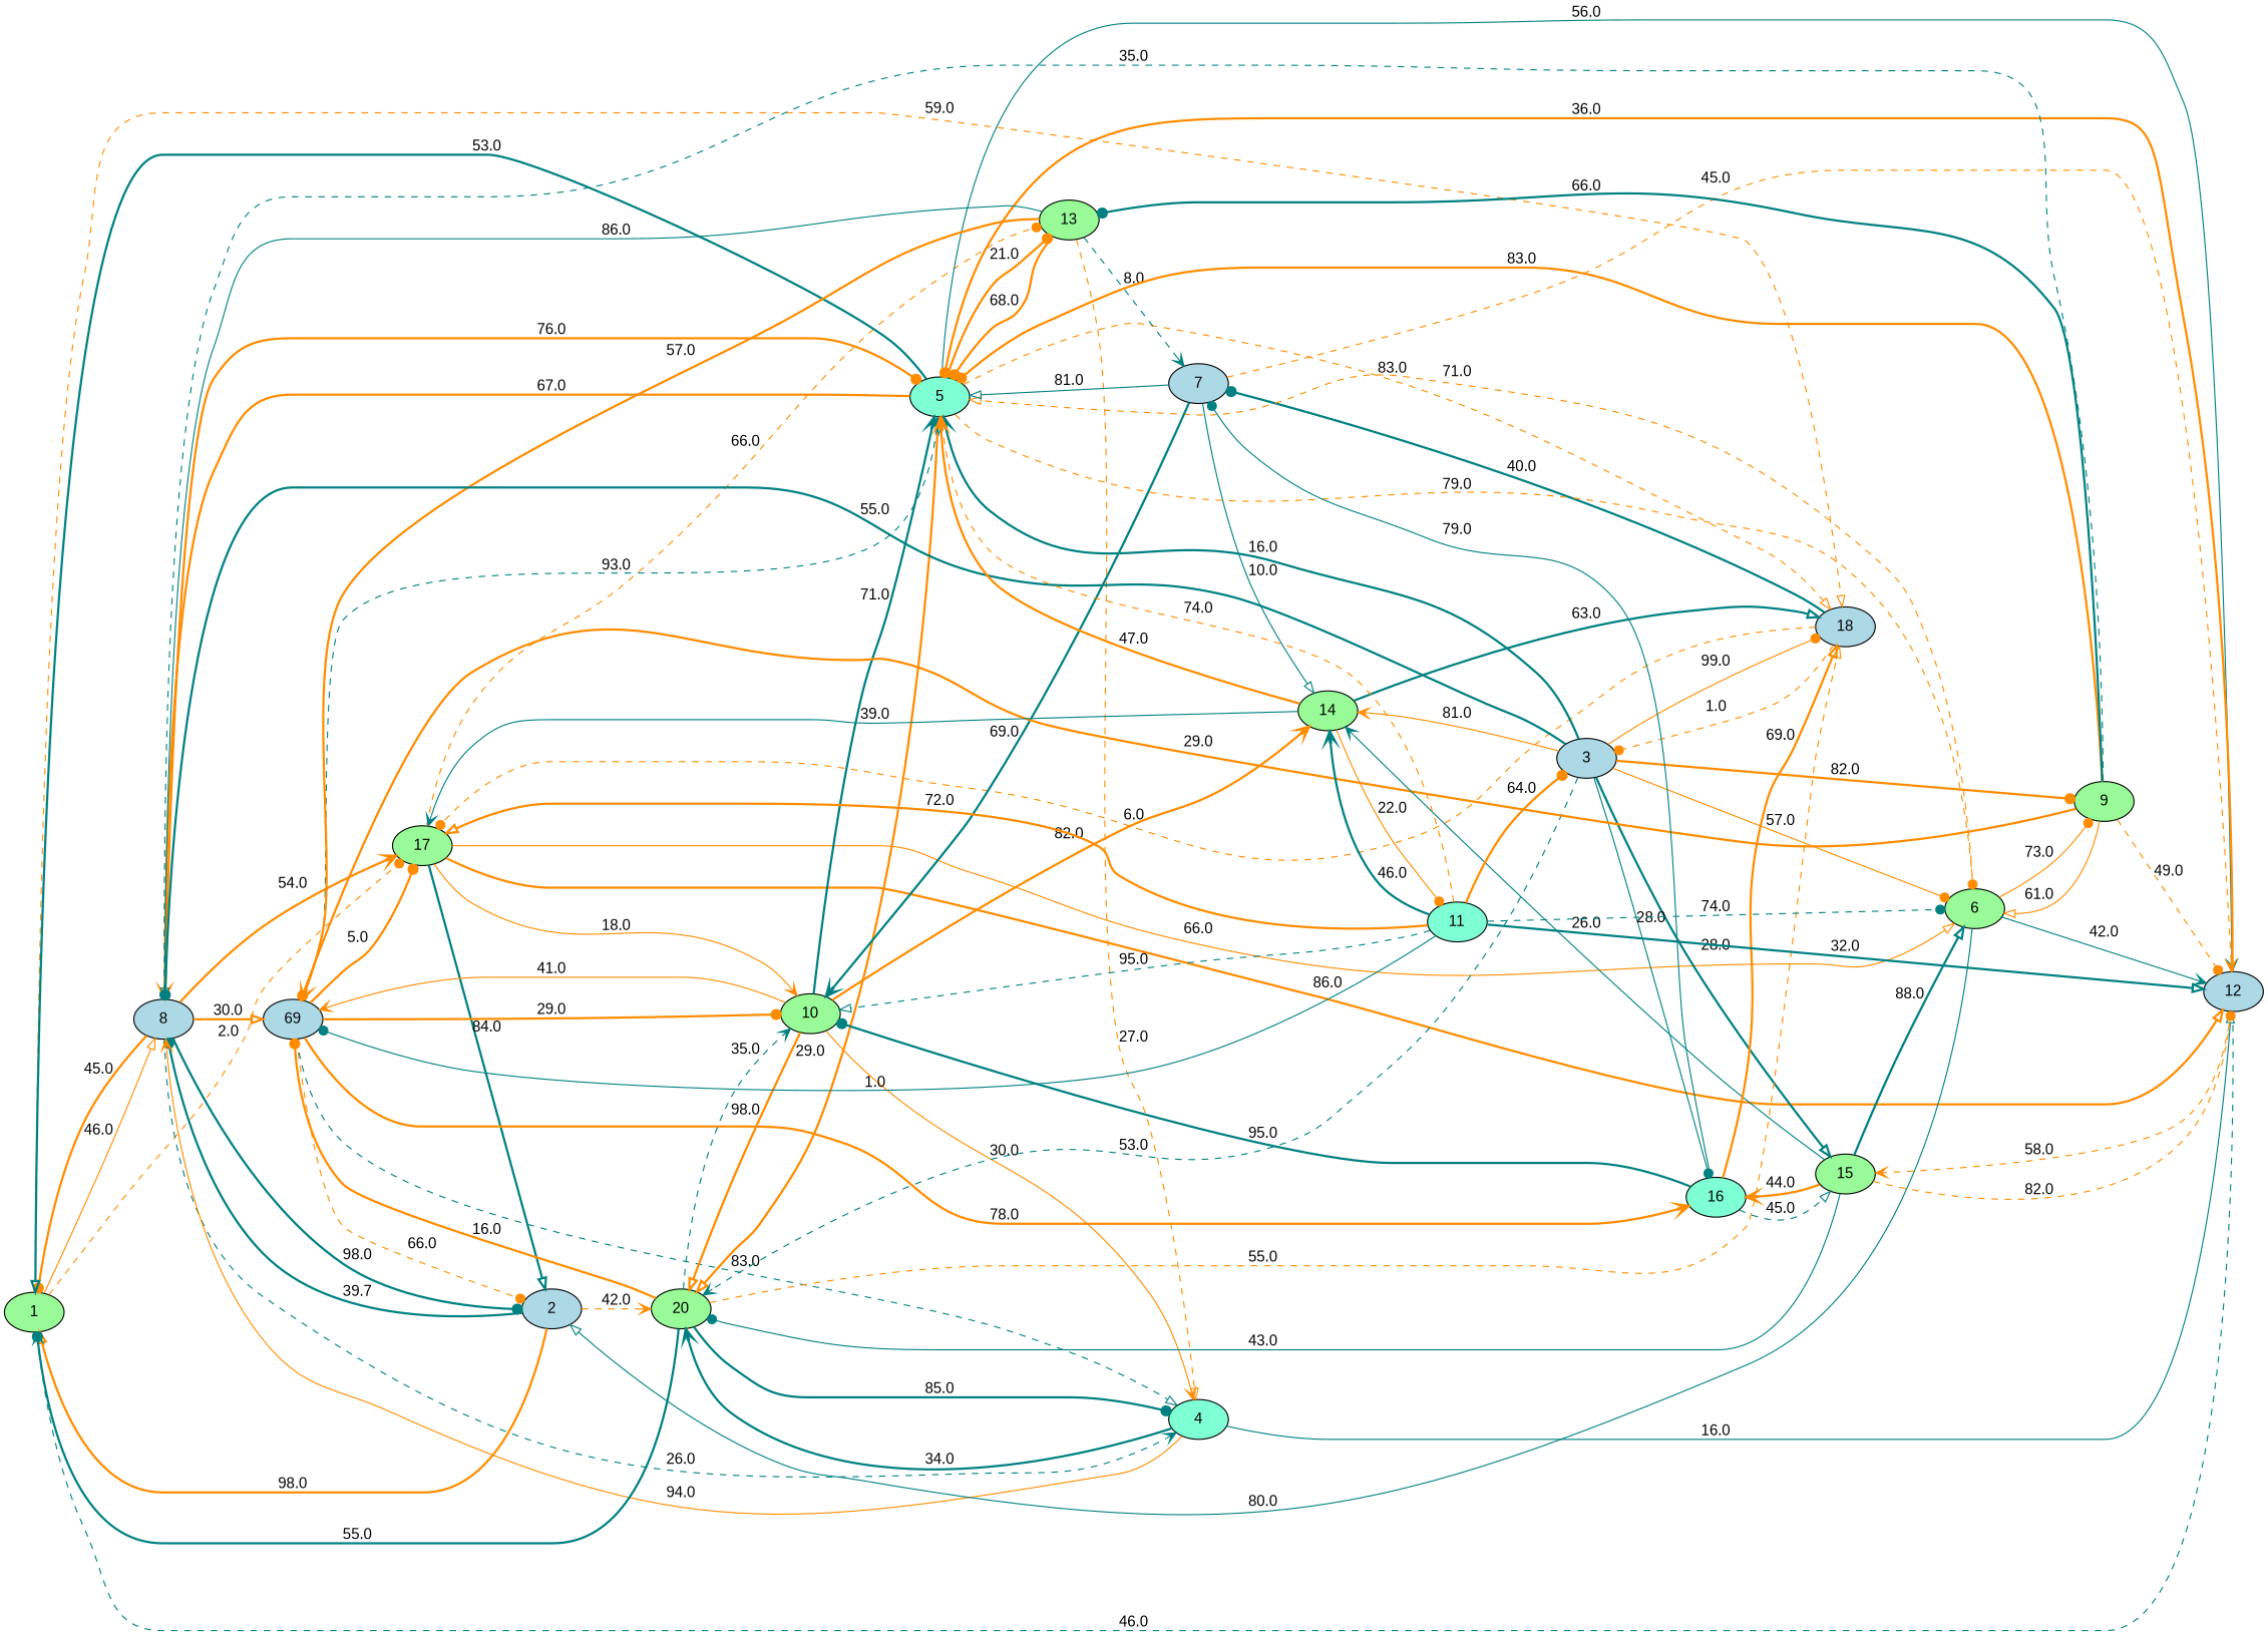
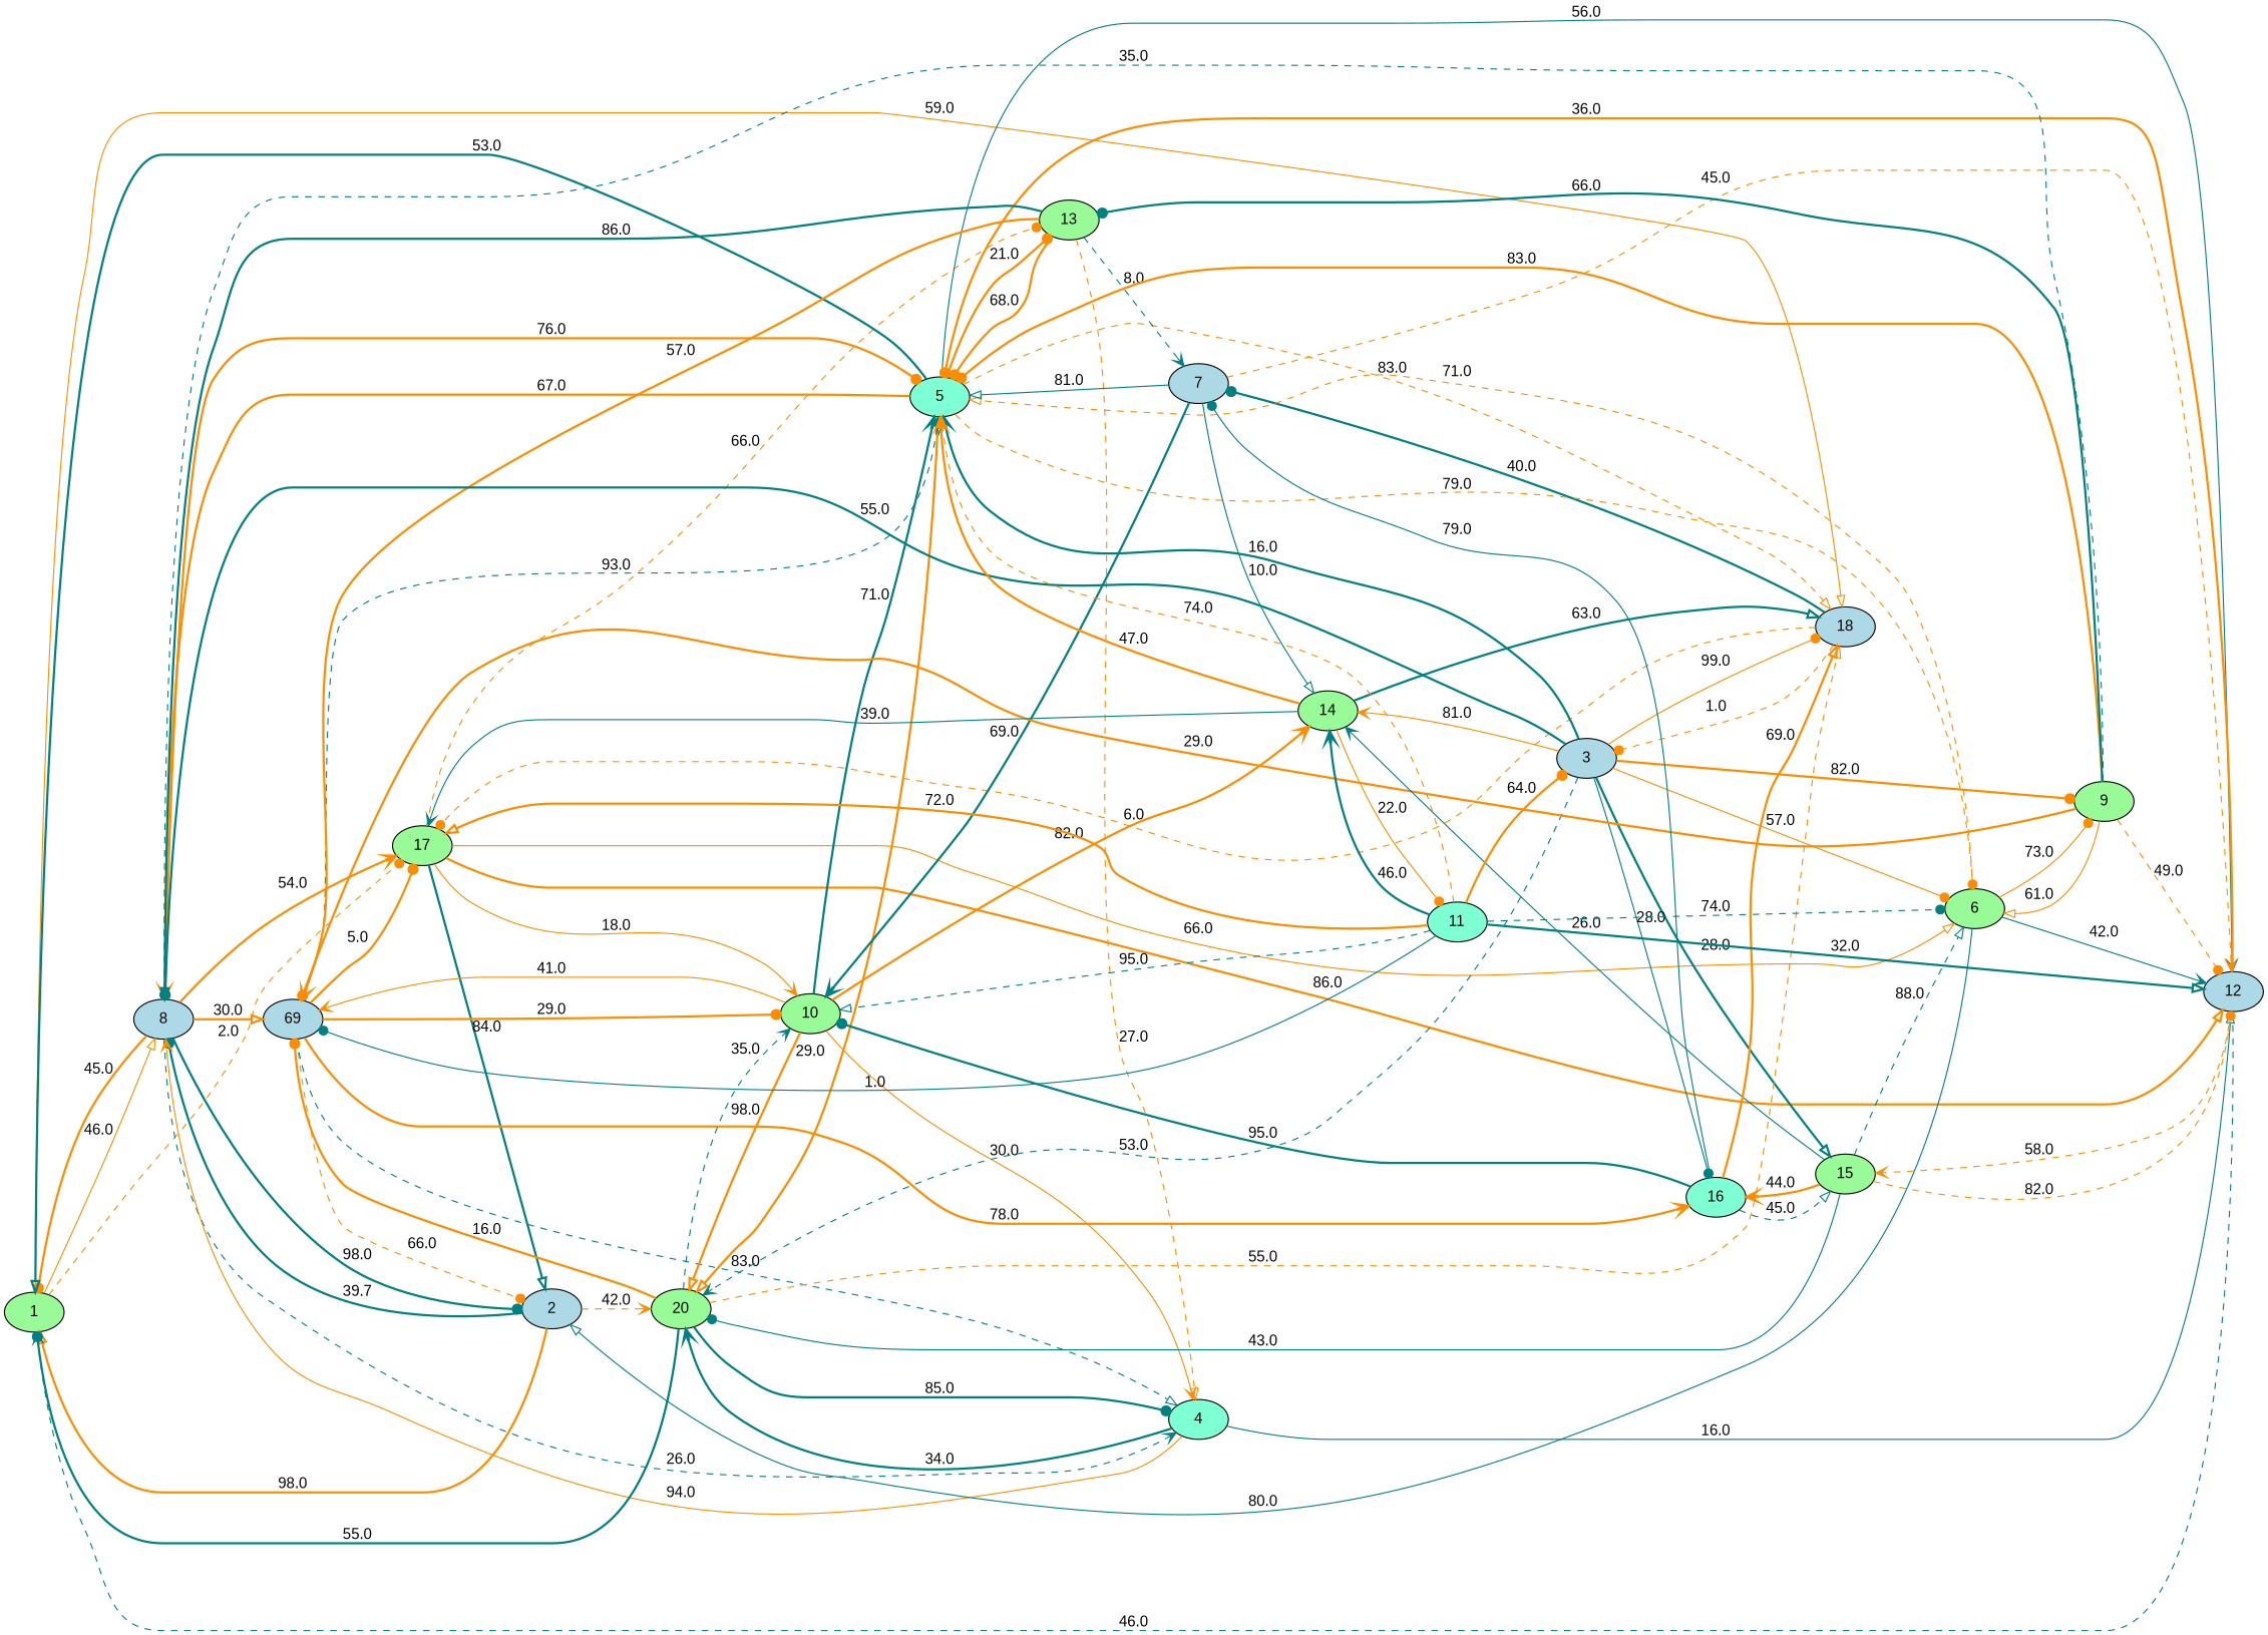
  strict digraph {
    fontname="Liberation Sans"
    rankdir=LR
    node [fillcolor=palegreen fontname="Liberation Sans" style=filled]
    edge [arrowhead=dot color=darkorange fontname="Liberation Sans" style=bold]
    n1 [label=1]
    n2 [fillcolor=lightblue label=8]
    n3 [label=17]
    n4 [fillcolor=lightblue label=18]
    n5 [fillcolor=lightblue label=2]
    n6 [fillcolor=aquamarine label=5]
    n7 [fillcolor=aquamarine label=4]
    n8 [fillcolor=lightblue label=69]
    n9 [label=6]
    n10 [fillcolor=lightblue label=12]
    n11 [label=13]
    n12 [label=10]
    n13 [fillcolor=lightblue label=3]
    n14 [fillcolor=lightblue label=7]
    n15 [label=20]
    n16 [label=9]
    n17 [label=14]
    n18 [label=15]
    n19 [fillcolor=aquamarine label=16]
    n20 [fillcolor=aquamarine label=11]
    n1 -> n2 [arrowhead=onormal label=46.0 style=solid]
    n1 -> n3 [label=2.0 style=dashed]
-   n1 -> n4 [arrowhead=onormal label=59.0 style=dashed]
+   n1 -> n4 [arrowhead=onormal label=59.0 style=solid]
    n2 -> n1 [label=45.0]
    n2 -> n3 [arrowhead=vee label=54.0]
    n2 -> n5 [color=teal label=98.0]
    n2 -> n6 [label=76.0]
    n2 -> n7 [arrowhead=vee color=teal label=26.0 style=dashed]
    n2 -> n8 [arrowhead=onormal label=30.0]
    n3 -> n5 [arrowhead=onormal color=teal label=84.0]
    n3 -> n9 [arrowhead=onormal label=66.0 style=solid]
    n3 -> n10 [arrowhead=onormal label=86.0]
    n3 -> n11 [label=66.0 style=dashed]
    n3 -> n12 [arrowhead=vee label=18.0 style=solid]
    n4 -> n3 [label=6.0 style=dashed]
    n4 -> n13 [label=1.0 style=dashed]
    n4 -> n14 [color=teal label=40.0]
    n5 -> n1 [arrowhead=onormal label=98.0]
    n5 -> n2 [color=teal label=39.7]
    n5 -> n15 [arrowhead=vee label=42.0 style=dashed]
    n6 -> n1 [arrowhead=onormal color=teal label=53.0]
    n6 -> n2 [arrowhead=vee label=67.0]
    n6 -> n4 [arrowhead=onormal label=83.0 style=dashed]
    n6 -> n9 [label=79.0 style=dashed]
    n6 -> n10 [arrowhead=vee color=teal label=56.0 style=solid]
    n6 -> n11 [label=21.0]
    n6 -> n15 [arrowhead=onormal label=29.0]
    n7 -> n2 [arrowhead=vee label=94.0 style=solid]
    n7 -> n10 [arrowhead=onormal color=teal label=16.0 style=solid]
    n7 -> n15 [arrowhead=vee color=teal label=34.0]
    n8 -> n3 [label=5.0]
    n8 -> n5 [label=66.0 style=dashed]
    n8 -> n6 [arrowhead=vee color=teal label=93.0 style=dashed]
    n8 -> n7 [arrowhead=onormal color=teal label=83.0 style=dashed]
    n8 -> n12 [label=29.0]
    n8 -> n19 [arrowhead=vee label=78.0]
    n9 -> n5 [arrowhead=onormal color=teal label=80.0 style=solid]
    n9 -> n6 [arrowhead=onormal label=71.0 style=dashed]
    n9 -> n10 [arrowhead=vee color=teal label=42.0 style=solid]
    n9 -> n16 [label=73.0 style=solid]
    n10 -> n1 [arrowhead=vee color=teal label=46.0 style=dashed]
    n10 -> n6 [label=36.0]
    n10 -> n18 [arrowhead=vee label=58.0 style=dashed]
-   n11 -> n2 [arrowhead=onormal color=teal label=86.0 style=solid]
+   n11 -> n2 [arrowhead=onormal color=teal label=86.0]
    n11 -> n6 [label=68.0]
    n11 -> n7 [arrowhead=onormal label=27.0 style=dashed]
    n11 -> n8 [arrowhead=vee label=57.0]
    n11 -> n14 [arrowhead=vee color=teal label=8.0 style=dashed]
    n12 -> n6 [arrowhead=vee color=teal label=71.0]
    n12 -> n7 [arrowhead=vee label=30.0 style=solid]
    n12 -> n8 [arrowhead=vee label=41.0 style=solid]
    n12 -> n15 [arrowhead=onormal label=98.0]
    n12 -> n17 [arrowhead=vee label=82.0]
    n13 -> n2 [color=teal label=55.0]
    n13 -> n4 [label=99.0 style=solid]
    n13 -> n6 [arrowhead=vee color=teal label=16.0]
    n13 -> n9 [label=57.0 style=solid]
    n13 -> n15 [arrowhead=vee color=teal label=53.0 style=dashed]
    n13 -> n16 [label=82.0]
    n13 -> n17 [arrowhead=vee label=81.0 style=solid]
    n13 -> n18 [arrowhead=onormal color=teal label=28.0]
    n13 -> n19 [color=teal label=28.0 style=solid]
    n14 -> n6 [arrowhead=onormal color=teal label=81.0 style=solid]
    n14 -> n10 [arrowhead=vee label=45.0 style=dashed]
    n14 -> n12 [arrowhead=vee color=teal label=69.0]
    n14 -> n17 [arrowhead=onormal color=teal label=10.0 style=solid]
    n15 -> n1 [color=teal label=55.0]
    n15 -> n4 [arrowhead=onormal label=55.0 style=dashed]
    n15 -> n7 [color=teal label=85.0]
    n15 -> n8 [label=16.0]
    n15 -> n12 [arrowhead=vee color=teal label=35.0 style=dashed]
    n16 -> n2 [color=teal label=35.0 style=dashed]
    n16 -> n6 [label=83.0]
    n16 -> n8 [label=29.0]
    n16 -> n9 [arrowhead=onormal label=61.0 style=solid]
    n16 -> n10 [label=49.0 style=dashed]
    n16 -> n11 [color=teal label=66.0]
    n17 -> n3 [arrowhead=vee color=teal label=39.0 style=solid]
    n17 -> n4 [arrowhead=onormal color=teal label=63.0]
    n17 -> n6 [arrowhead=vee label=47.0]
    n17 -> n20 [label=22.0 style=solid]
-   n18 -> n9 [arrowhead=onormal color=teal label=88.0]
+   n18 -> n9 [arrowhead=onormal color=teal label=88.0 style=dashed]
    n18 -> n10 [label=82.0 style=dashed]
    n18 -> n15 [color=teal label=43.0 style=solid]
    n18 -> n17 [arrowhead=vee color=teal label=26.0 style=solid]
    n18 -> n19 [arrowhead=vee label=44.0]
    n19 -> n4 [arrowhead=onormal label=69.0]
    n19 -> n12 [color=teal label=95.0]
    n19 -> n14 [color=teal label=79.0 style=solid]
    n19 -> n18 [arrowhead=onormal color=teal label=45.0 style=dashed]
    n20 -> n3 [arrowhead=onormal label=72.0]
    n20 -> n6 [arrowhead=onormal label=74.0 style=dashed]
    n20 -> n8 [color=teal label=1.0 style=solid]
    n20 -> n9 [color=teal label=74.0 style=dashed]
    n20 -> n10 [arrowhead=onormal color=teal label=32.0]
    n20 -> n12 [arrowhead=onormal color=teal label=95.0 style=dashed]
    n20 -> n13 [label=64.0]
    n20 -> n17 [arrowhead=vee color=teal label=46.0]
  }
